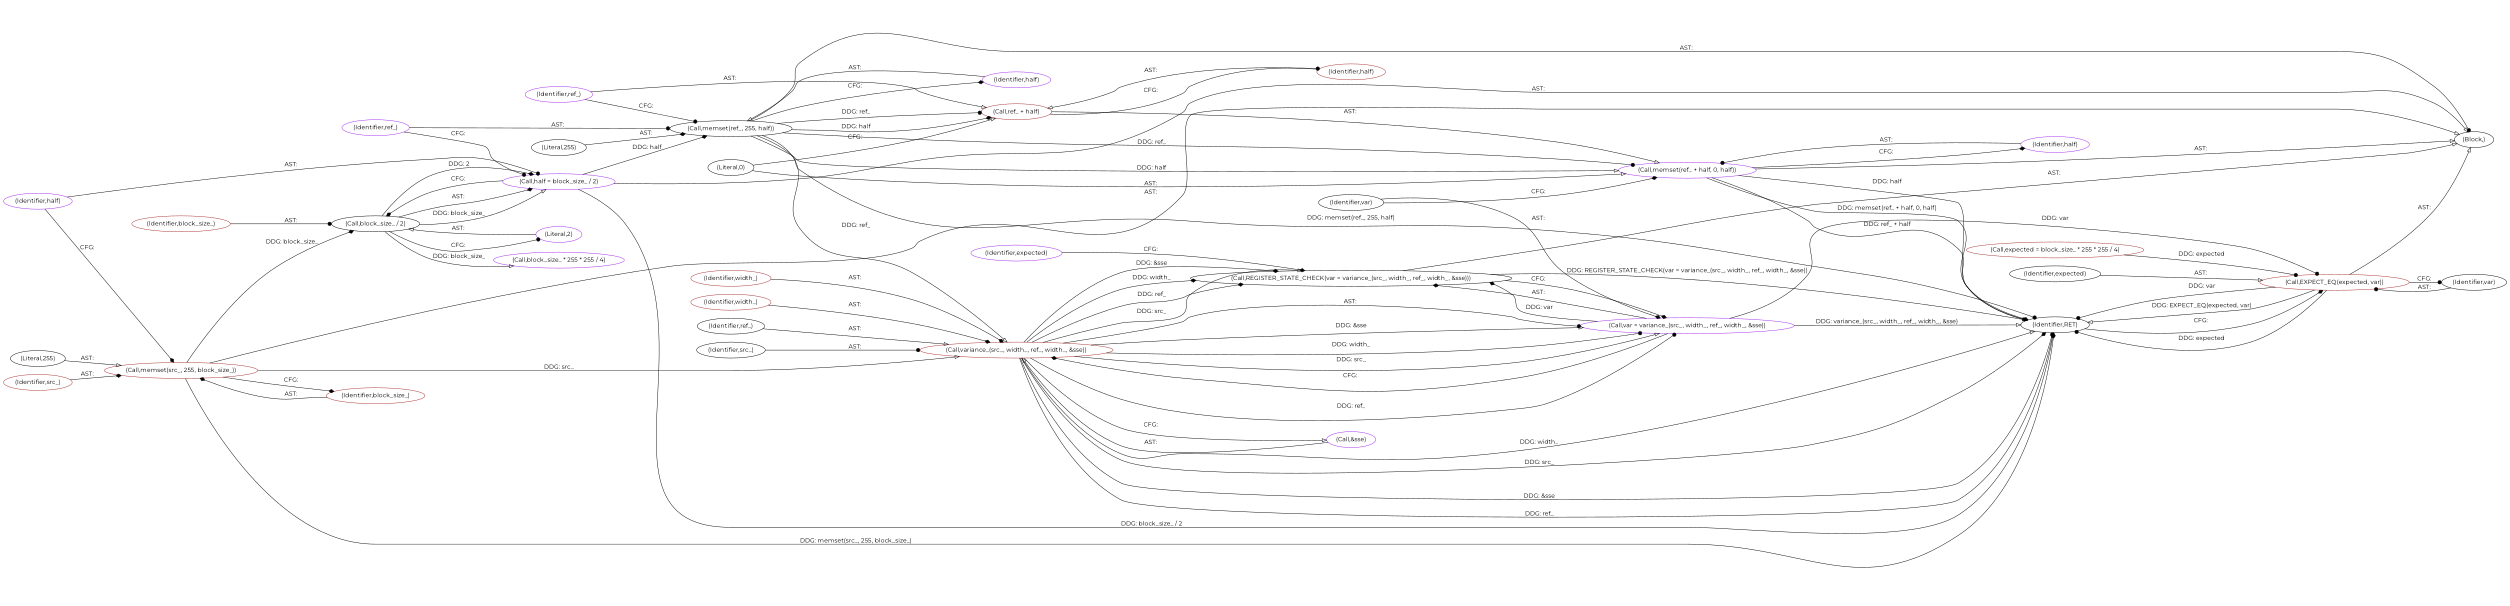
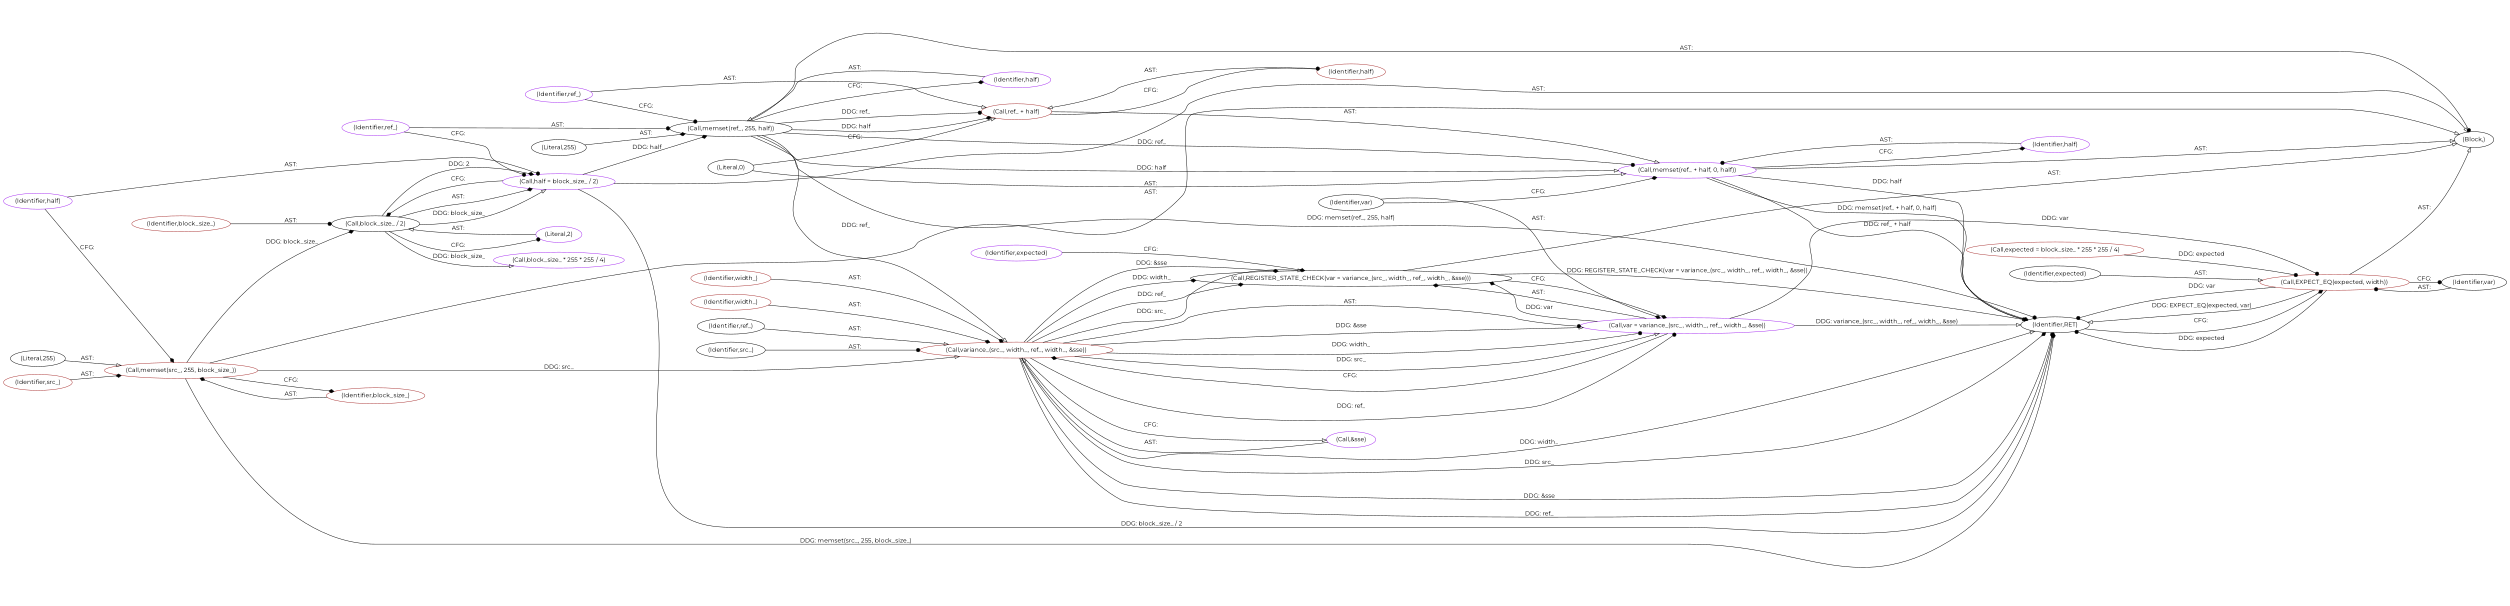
  digraph {
    fontname=Montserrat
    rankdir=LR
    node [color=black fontname=Montserrat]
    edge [arrowhead=onormal fontname=Montserrat]
    n1 [label="(Call,memset(ref_, 255, half))"]
    n2 [color=purple label="(Call,memset(ref_ + half, 0, half))"]
    n3 [color=brown label="(Call,ref_ + half)"]
    n4 [color=brown label="(Call,variance_(src_, width_, ref_, width_, &sse))"]
    n5 [color=purple label="(Identifier,half)"]
    n6 [label="(Identifier,RET)"]
    n7 [label="(Block,)"]
    n8 [color=purple label="(Identifier,half)"]
    n9 [color=brown label="(Identifier,half)"]
    n10 [label="(Call,REGISTER_STATE_CHECK(var = variance_(src_, width_, ref_, width_, &sse)))"]
    n11 [color=purple label="(Call,var = variance_(src_, width_, ref_, width_, &sse))"]
    n12 [color=purple label="(Call,&sse)"]
-   n13 [color=brown label="(Call,EXPECT_EQ(expected, var))"]
+   n13 [color=brown label="(Call,EXPECT_EQ(expected, width))"]
    n14 [color=purple label="(Call,half = block_size_ / 2)"]
    n15 [label="(Call,block_size_ / 2)"]
    n16 [color=purple label="(Literal,2)"]
    n17 [color=purple label="(Call,block_size_ * 255 * 255 / 4)"]
    n18 [color=brown label="(Call,memset(src_, 255, block_size_))"]
    n19 [color=brown label="(Identifier,block_size_)"]
    n20 [label="(Identifier,var)"]
    n21 [label="(Identifier,src_)"]
    n22 [color=brown label="(Identifier,src_)"]
    n23 [label="(Identifier,var)"]
    n24 [color=purple label="(Identifier,expected)"]
    n25 [label="(Literal,255)"]
    n26 [color=brown label="(Identifier,block_size_)"]
    n27 [color=purple label="(Identifier,ref_)"]
    n28 [color=purple label="(Identifier,ref_)"]
    n29 [label="(Literal,255)"]
    n30 [label="(Identifier,expected)"]
    n31 [color=brown label="(Call,expected = block_size_ * 255 * 255 / 4)"]
    n32 [label="(Literal,0)"]
    n33 [color=brown label="(Identifier,width_)"]
    n34 [color=brown label="(Identifier,width_)"]
    n35 [label="(Identifier,ref_)"]
    n36 [color=purple label="(Identifier,half)"]
    n1 -> n2 [arrowhead=dot label="DDG: ref_"]
    n1 -> n2 [label="DDG: half"]
    n1 -> n3 [arrowhead=dot label="DDG: ref_"]
    n1 -> n3 [arrowhead=diamond label="DDG: half"]
    n1 -> n4 [label="DDG: ref_"]
    n1 -> n5 [arrowhead=diamond label="CFG: "]
    n1 -> n6 [arrowhead=dot label="DDG: memset(ref_, 255, half)"]
    n1 -> n7 [arrowhead=dot label="AST: "]
    n2 -> n6 [arrowhead=diamond label="DDG: ref_ + half"]
    n2 -> n6 [label="DDG: half"]
    n2 -> n6 [arrowhead=diamond label="DDG: memset(ref_ + half, 0, half)"]
    n2 -> n7 [label="AST: "]
    n2 -> n8 [arrowhead=diamond label="CFG: "]
    n3 -> n2 [label="AST: "]
    n3 -> n9 [arrowhead=dot label="CFG: "]
    n4 -> n6 [arrowhead=diamond label="DDG: ref_"]
    n4 -> n6 [arrowhead=dot label="DDG: &sse"]
    n4 -> n6 [label="DDG: width_"]
    n4 -> n6 [arrowhead=diamond label="DDG: src_"]
    n4 -> n10 [arrowhead=diamond label="DDG: &sse"]
    n4 -> n10 [arrowhead=diamond label="DDG: width_"]
    n4 -> n10 [arrowhead=diamond label="DDG: ref_"]
    n4 -> n10 [label="DDG: src_"]
    n4 -> n11 [arrowhead=dot label="AST: "]
    n4 -> n11 [label="DDG: &sse"]
    n4 -> n11 [arrowhead=dot label="DDG: width_"]
    n4 -> n11 [arrowhead=dot label="DDG: ref_"]
    n4 -> n11 [label="DDG: src_"]
    n4 -> n12 [label="CFG: "]
    n5 -> n1 [label="AST: "]
    n6 -> n13 [arrowhead=diamond label="CFG: "]
    n8 -> n2 [arrowhead=dot label="AST: "]
    n9 -> n3 [label="AST: "]
    n10 -> n6 [label="DDG: REGISTER_STATE_CHECK(var = variance_(src_, width_, ref_, width_, &sse))"]
    n10 -> n7 [label="AST: "]
    n10 -> n11 [arrowhead=diamond label="CFG: "]
    n11 -> n4 [arrowhead=diamond label="CFG: "]
    n11 -> n6 [label="DDG: variance_(src_, width_, ref_, width_, &sse)"]
    n11 -> n10 [arrowhead=diamond label="AST: "]
    n11 -> n10 [arrowhead=diamond label="DDG: var"]
    n11 -> n13 [arrowhead=dot label="DDG: var"]
    n12 -> n4 [label="AST: "]
    n13 -> n6 [arrowhead=dot label="DDG: expected"]
    n13 -> n6 [arrowhead=dot label="DDG: var"]
    n13 -> n6 [label="DDG: EXPECT_EQ(expected, var)"]
    n13 -> n7 [label="AST: "]
    n13 -> n20 [arrowhead=dot label="CFG: "]
    n14 -> n1 [arrowhead=diamond label="DDG: half"]
    n14 -> n6 [label="DDG: block_size_ / 2"]
    n14 -> n7 [label="AST: "]
    n14 -> n15 [arrowhead=diamond label="CFG: "]
    n15 -> n14 [arrowhead=diamond label="AST: "]
    n15 -> n14 [label="DDG: block_size_"]
    n15 -> n14 [arrowhead=diamond label="DDG: 2"]
    n15 -> n16 [arrowhead=dot label="CFG: "]
    n15 -> n17 [label="DDG: block_size_"]
    n16 -> n15 [label="AST: "]
    n18 -> n4 [label="DDG: src_"]
    n18 -> n6 [arrowhead=diamond label="DDG: memset(src_, 255, block_size_)"]
    n18 -> n7 [label="AST: "]
    n18 -> n15 [arrowhead=diamond label="DDG: block_size_"]
    n18 -> n19 [arrowhead=diamond label="CFG: "]
    n19 -> n18 [arrowhead=diamond label="AST: "]
    n20 -> n13 [arrowhead=dot label="AST: "]
    n21 -> n4 [arrowhead=dot label="AST: "]
    n22 -> n18 [arrowhead=diamond label="AST: "]
    n23 -> n2 [arrowhead=diamond label="CFG: "]
    n23 -> n11 [arrowhead=diamond label="AST: "]
    n24 -> n10 [arrowhead=diamond label="CFG: "]
    n25 -> n1 [arrowhead=diamond label="AST: "]
    n26 -> n15 [arrowhead=dot label="AST: "]
    n27 -> n1 [arrowhead=dot label="AST: "]
    n27 -> n14 [arrowhead=dot label="CFG: "]
    n28 -> n1 [arrowhead=dot label="CFG: "]
    n28 -> n3 [label="AST: "]
    n29 -> n18 [label="AST: "]
    n30 -> n13 [label="AST: "]
    n31 -> n13 [arrowhead=dot label="DDG: expected"]
    n32 -> n2 [label="AST: "]
    n32 -> n3 [label="CFG: "]
    n33 -> n4 [arrowhead=diamond label="AST: "]
    n34 -> n4 [arrowhead=diamond label="AST: "]
    n35 -> n4 [label="AST: "]
    n36 -> n14 [arrowhead=dot label="AST: "]
    n36 -> n18 [arrowhead=diamond label="CFG: "]
  }
